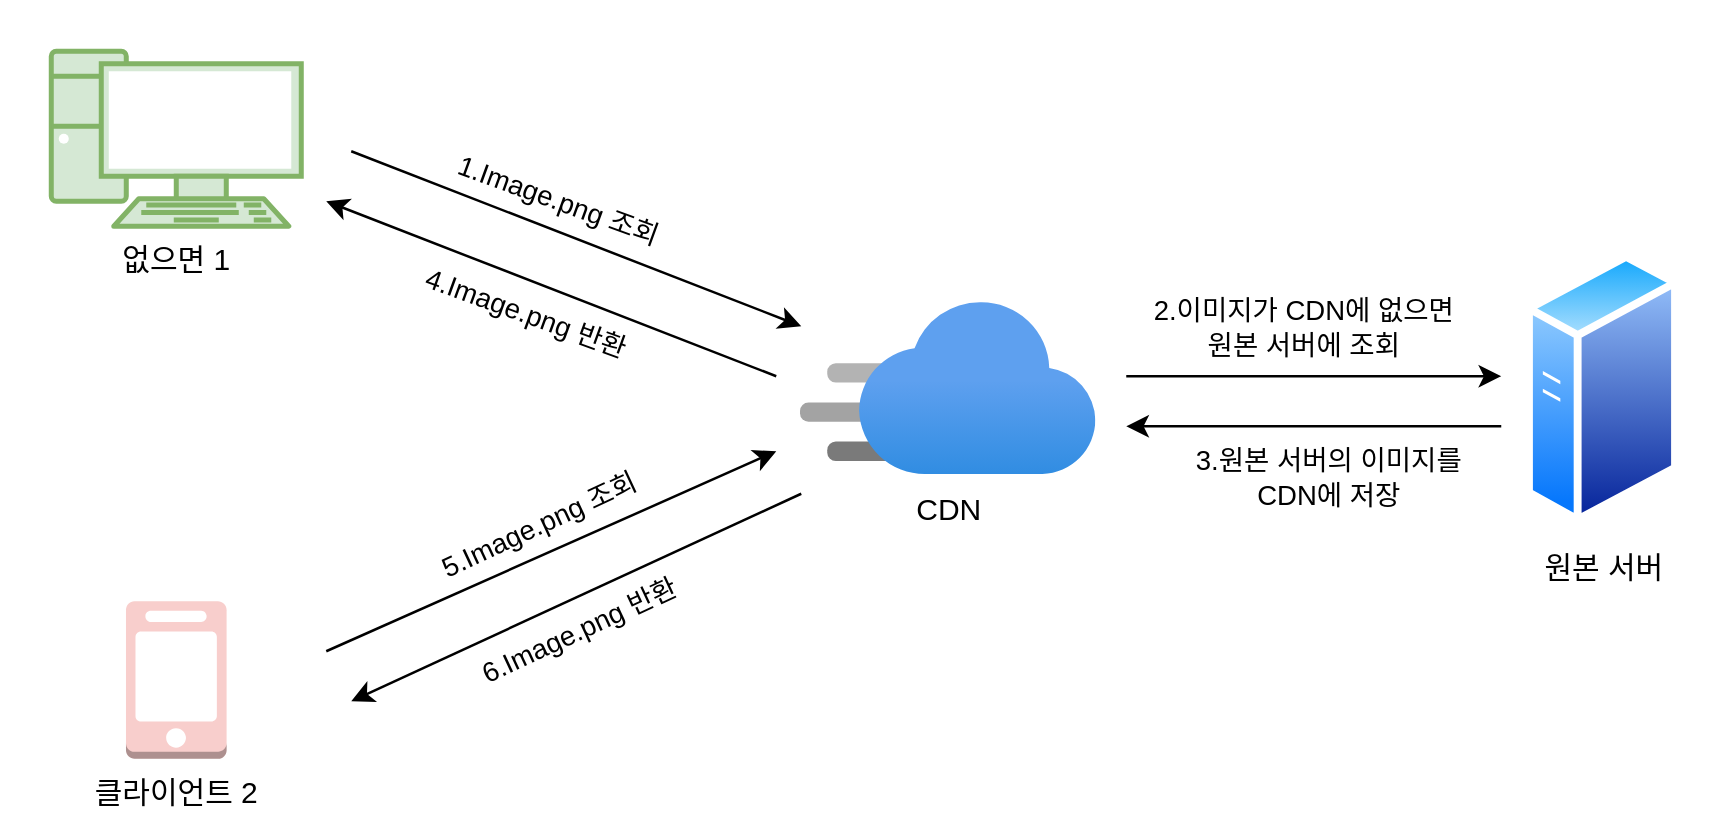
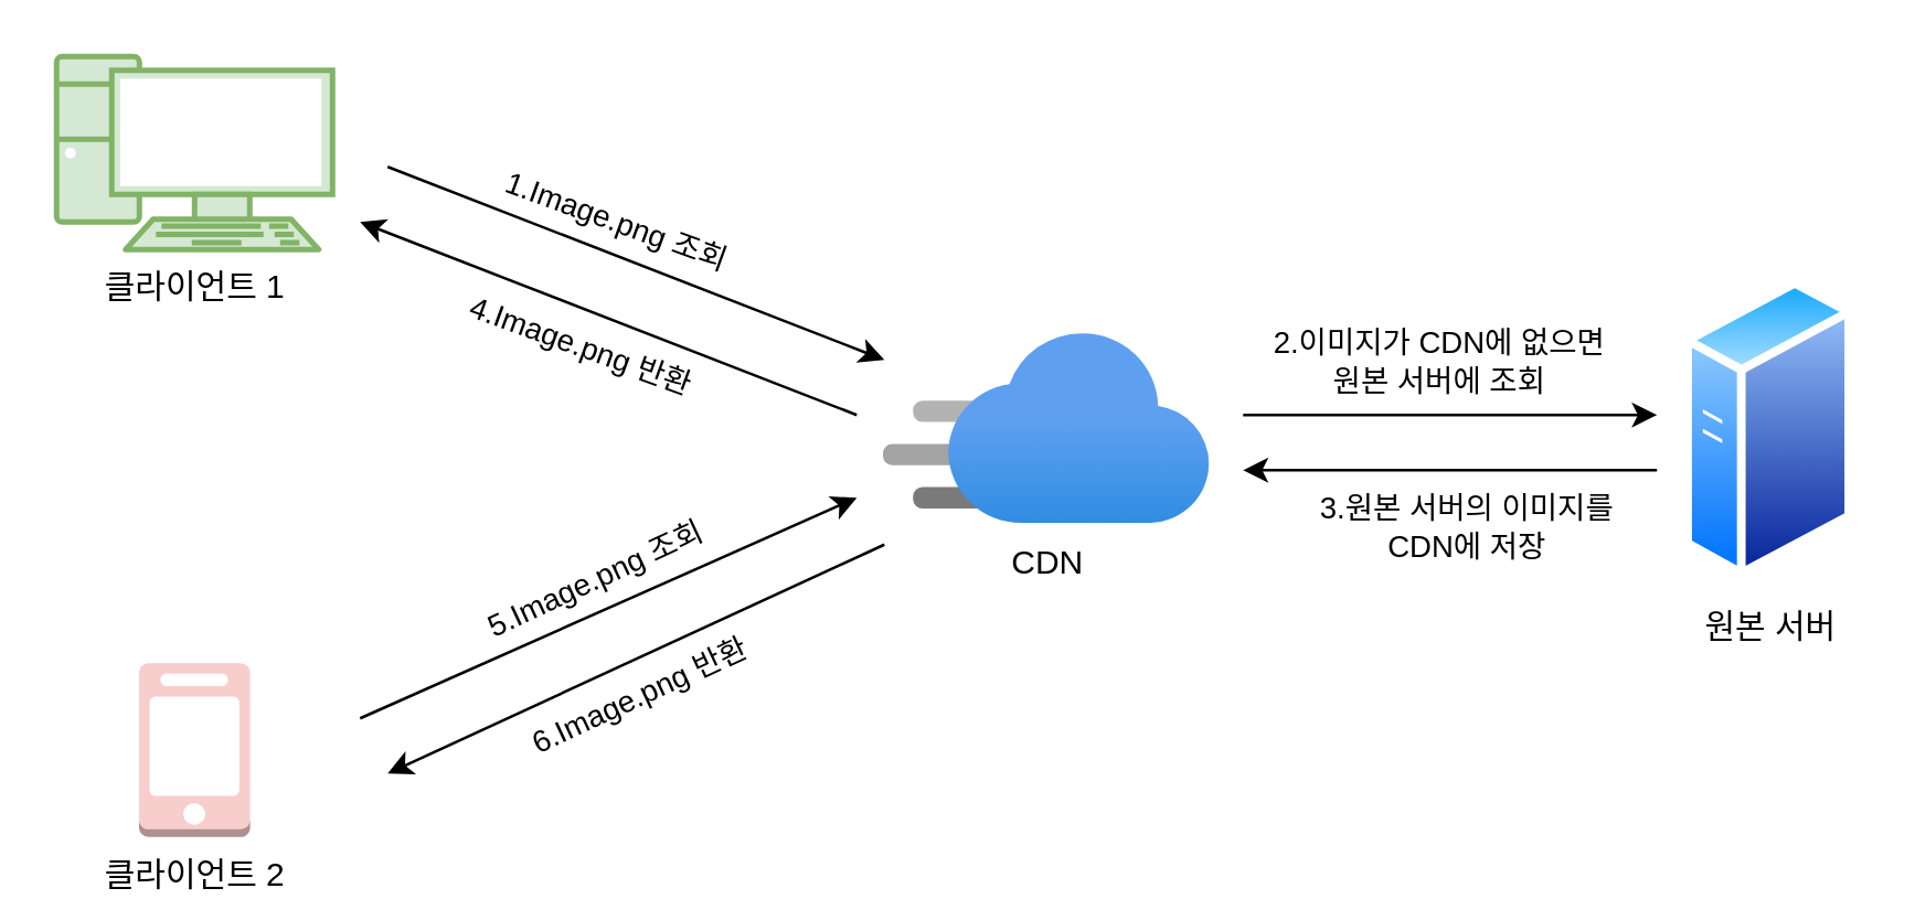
  <mxCell id="0" />
  <mxCell id="1" parent="0" />
  <mxCell id="2" value="CDN" style="image;aspect=fixed;html=1;points=[];align=center;fontSize=12;image=img/lib/azure2/app_services/CDN_Profiles.svg;" vertex="1" parent="1"><mxGeometry x="320" y="120.5" width="118.15" height="69.5" as="geometry" /></mxCell>
- <mxCell id="3" value="없으면 1" style="verticalAlign=top;verticalLabelPosition=bottom;labelPosition=center;align=center;html=1;outlineConnect=0;gradientDirection=north;strokeWidth=1;shape=mxgraph.networks.pc;fillColor=#d5e8d4;strokeColor=#82b366;" vertex="1" parent="1"><mxGeometry x="20.01" y="20" width="100" height="70" as="geometry" /></mxCell>
+ <mxCell id="3" value="클라이언트 1" style="verticalAlign=top;verticalLabelPosition=bottom;labelPosition=center;align=center;html=1;outlineConnect=0;gradientDirection=north;strokeWidth=1;shape=mxgraph.networks.pc;fillColor=#d5e8d4;strokeColor=#82b366;" vertex="1" parent="1"><mxGeometry x="20.01" y="20" width="100" height="70" as="geometry" /></mxCell>
  <mxCell id="4" value="클라이언트 2" style="outlineConnect=0;dashed=0;verticalLabelPosition=bottom;verticalAlign=top;align=center;html=1;shape=mxgraph.aws3.mobile_client;fillColor=#f8cecc;strokeColor=#b85450;" vertex="1" parent="1"><mxGeometry x="49.89" y="240" width="40.25" height="63" as="geometry" /></mxCell>
  <mxCell id="5" value="원본 서버" style="image;aspect=fixed;perimeter=ellipsePerimeter;html=1;align=center;shadow=0;dashed=0;spacingTop=3;image=img/lib/active_directory/generic_server.svg;" vertex="1" parent="1"><mxGeometry x="610" y="100.25" width="61.6" height="110" as="geometry" /></mxCell>
  <mxCell id="6" value="" style="endArrow=classic;html=1;rounded=0;" edge="1" parent="1"><mxGeometry width="50" height="50" relative="1" as="geometry"><mxPoint x="130" y="260" as="sourcePoint" /><mxPoint x="310" y="180" as="targetPoint" /></mxGeometry></mxCell>
  <mxCell id="7" value="5.Image.png 조회" style="edgeLabel;html=1;align=center;verticalAlign=middle;resizable=0;points=[];rotation=-25;" vertex="1" connectable="0" parent="6"><mxGeometry x="-0.06" y="2" relative="1" as="geometry"><mxPoint y="-11" as="offset" /></mxGeometry></mxCell>
  <mxCell id="8" value="" style="endArrow=none;html=1;rounded=0;startArrow=classic;startFill=1;" edge="1" parent="1"><mxGeometry width="50" height="50" relative="1" as="geometry"><mxPoint x="140" y="280" as="sourcePoint" /><mxPoint x="320" y="197" as="targetPoint" /></mxGeometry></mxCell>
  <mxCell id="9" value="6.Image.png 반환" style="edgeLabel;html=1;align=center;verticalAlign=middle;resizable=0;points=[];rotation=-25;" vertex="1" connectable="0" parent="8"><mxGeometry x="0.076" y="1" relative="1" as="geometry"><mxPoint x="-6" y="17" as="offset" /></mxGeometry></mxCell>
  <mxCell id="10" value="" style="endArrow=none;html=1;rounded=0;startArrow=classic;startFill=1;" edge="1" parent="1"><mxGeometry width="50" height="50" relative="1" as="geometry"><mxPoint x="130" y="80" as="sourcePoint" /><mxPoint x="310" y="150" as="targetPoint" /></mxGeometry></mxCell>
  <mxCell id="11" value="4.Image.png 반환" style="edgeLabel;html=1;align=center;verticalAlign=middle;resizable=0;points=[];rotation=20;" vertex="1" connectable="0" parent="10"><mxGeometry x="-0.077" y="2" relative="1" as="geometry"><mxPoint x="-4" y="14" as="offset" /></mxGeometry></mxCell>
  <mxCell id="12" value="" style="endArrow=classic;html=1;rounded=0;" edge="1" parent="1"><mxGeometry width="50" height="50" relative="1" as="geometry"><mxPoint x="140" y="60" as="sourcePoint" /><mxPoint x="320" y="130" as="targetPoint" /></mxGeometry></mxCell>
  <mxCell id="13" value="1.Image.png 조회" style="edgeLabel;html=1;align=center;verticalAlign=middle;resizable=0;points=[];rotation=20;" vertex="1" connectable="0" parent="12"><mxGeometry x="-0.09" y="3" relative="1" as="geometry"><mxPoint y="-10" as="offset" /></mxGeometry></mxCell>
  <mxCell id="14" value="" style="endArrow=classic;html=1;rounded=0;" edge="1" parent="1"><mxGeometry width="50" height="50" relative="1" as="geometry"><mxPoint x="450" y="150" as="sourcePoint" /><mxPoint x="600" y="150" as="targetPoint" /></mxGeometry></mxCell>
  <mxCell id="15" value="2.이미지가 CDN에 없으면&lt;br&gt;원본 서버에 조회" style="edgeLabel;html=1;align=center;verticalAlign=middle;resizable=0;points=[];" vertex="1" connectable="0" parent="14"><mxGeometry x="-0.137" relative="1" as="geometry"><mxPoint x="5" y="-20" as="offset" /></mxGeometry></mxCell>
  <mxCell id="16" value="" style="endArrow=none;html=1;rounded=0;startArrow=classic;startFill=1;" edge="1" parent="1"><mxGeometry width="50" height="50" relative="1" as="geometry"><mxPoint x="450" y="170" as="sourcePoint" /><mxPoint x="600" y="170" as="targetPoint" /></mxGeometry></mxCell>
  <mxCell id="17" value="3.원본 서버의 이미지를&lt;div&gt;CDN에 저장&lt;/div&gt;" style="edgeLabel;html=1;align=center;verticalAlign=middle;resizable=0;points=[];" vertex="1" connectable="0" parent="16"><mxGeometry x="-0.213" relative="1" as="geometry"><mxPoint x="21" y="20" as="offset" /></mxGeometry></mxCell>
